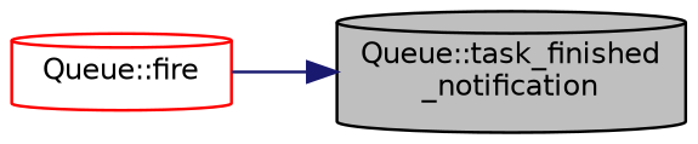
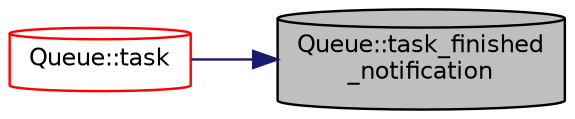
  digraph {
    rankdir=RL
    node [fontname=Helvetica fontsize=10 shape=cylinder style=filled]
    n1 [color=black fillcolor=grey75 fontcolor=black height=0.2 label="Queue::task_finished\l_notification" width=0.4]
-   n2 [color=red fillcolor=white height=0.2 label="Queue::fire" width=0.4]
+   n2 [color=red fillcolor=white height=0.2 label="Queue::task" width=0.4]
    n1 -> n2 [color=midnightblue dir=back fontname=Helvetica fontsize=10 labelfontname=Helvetica labelfontsize=10 style=solid]
  }
